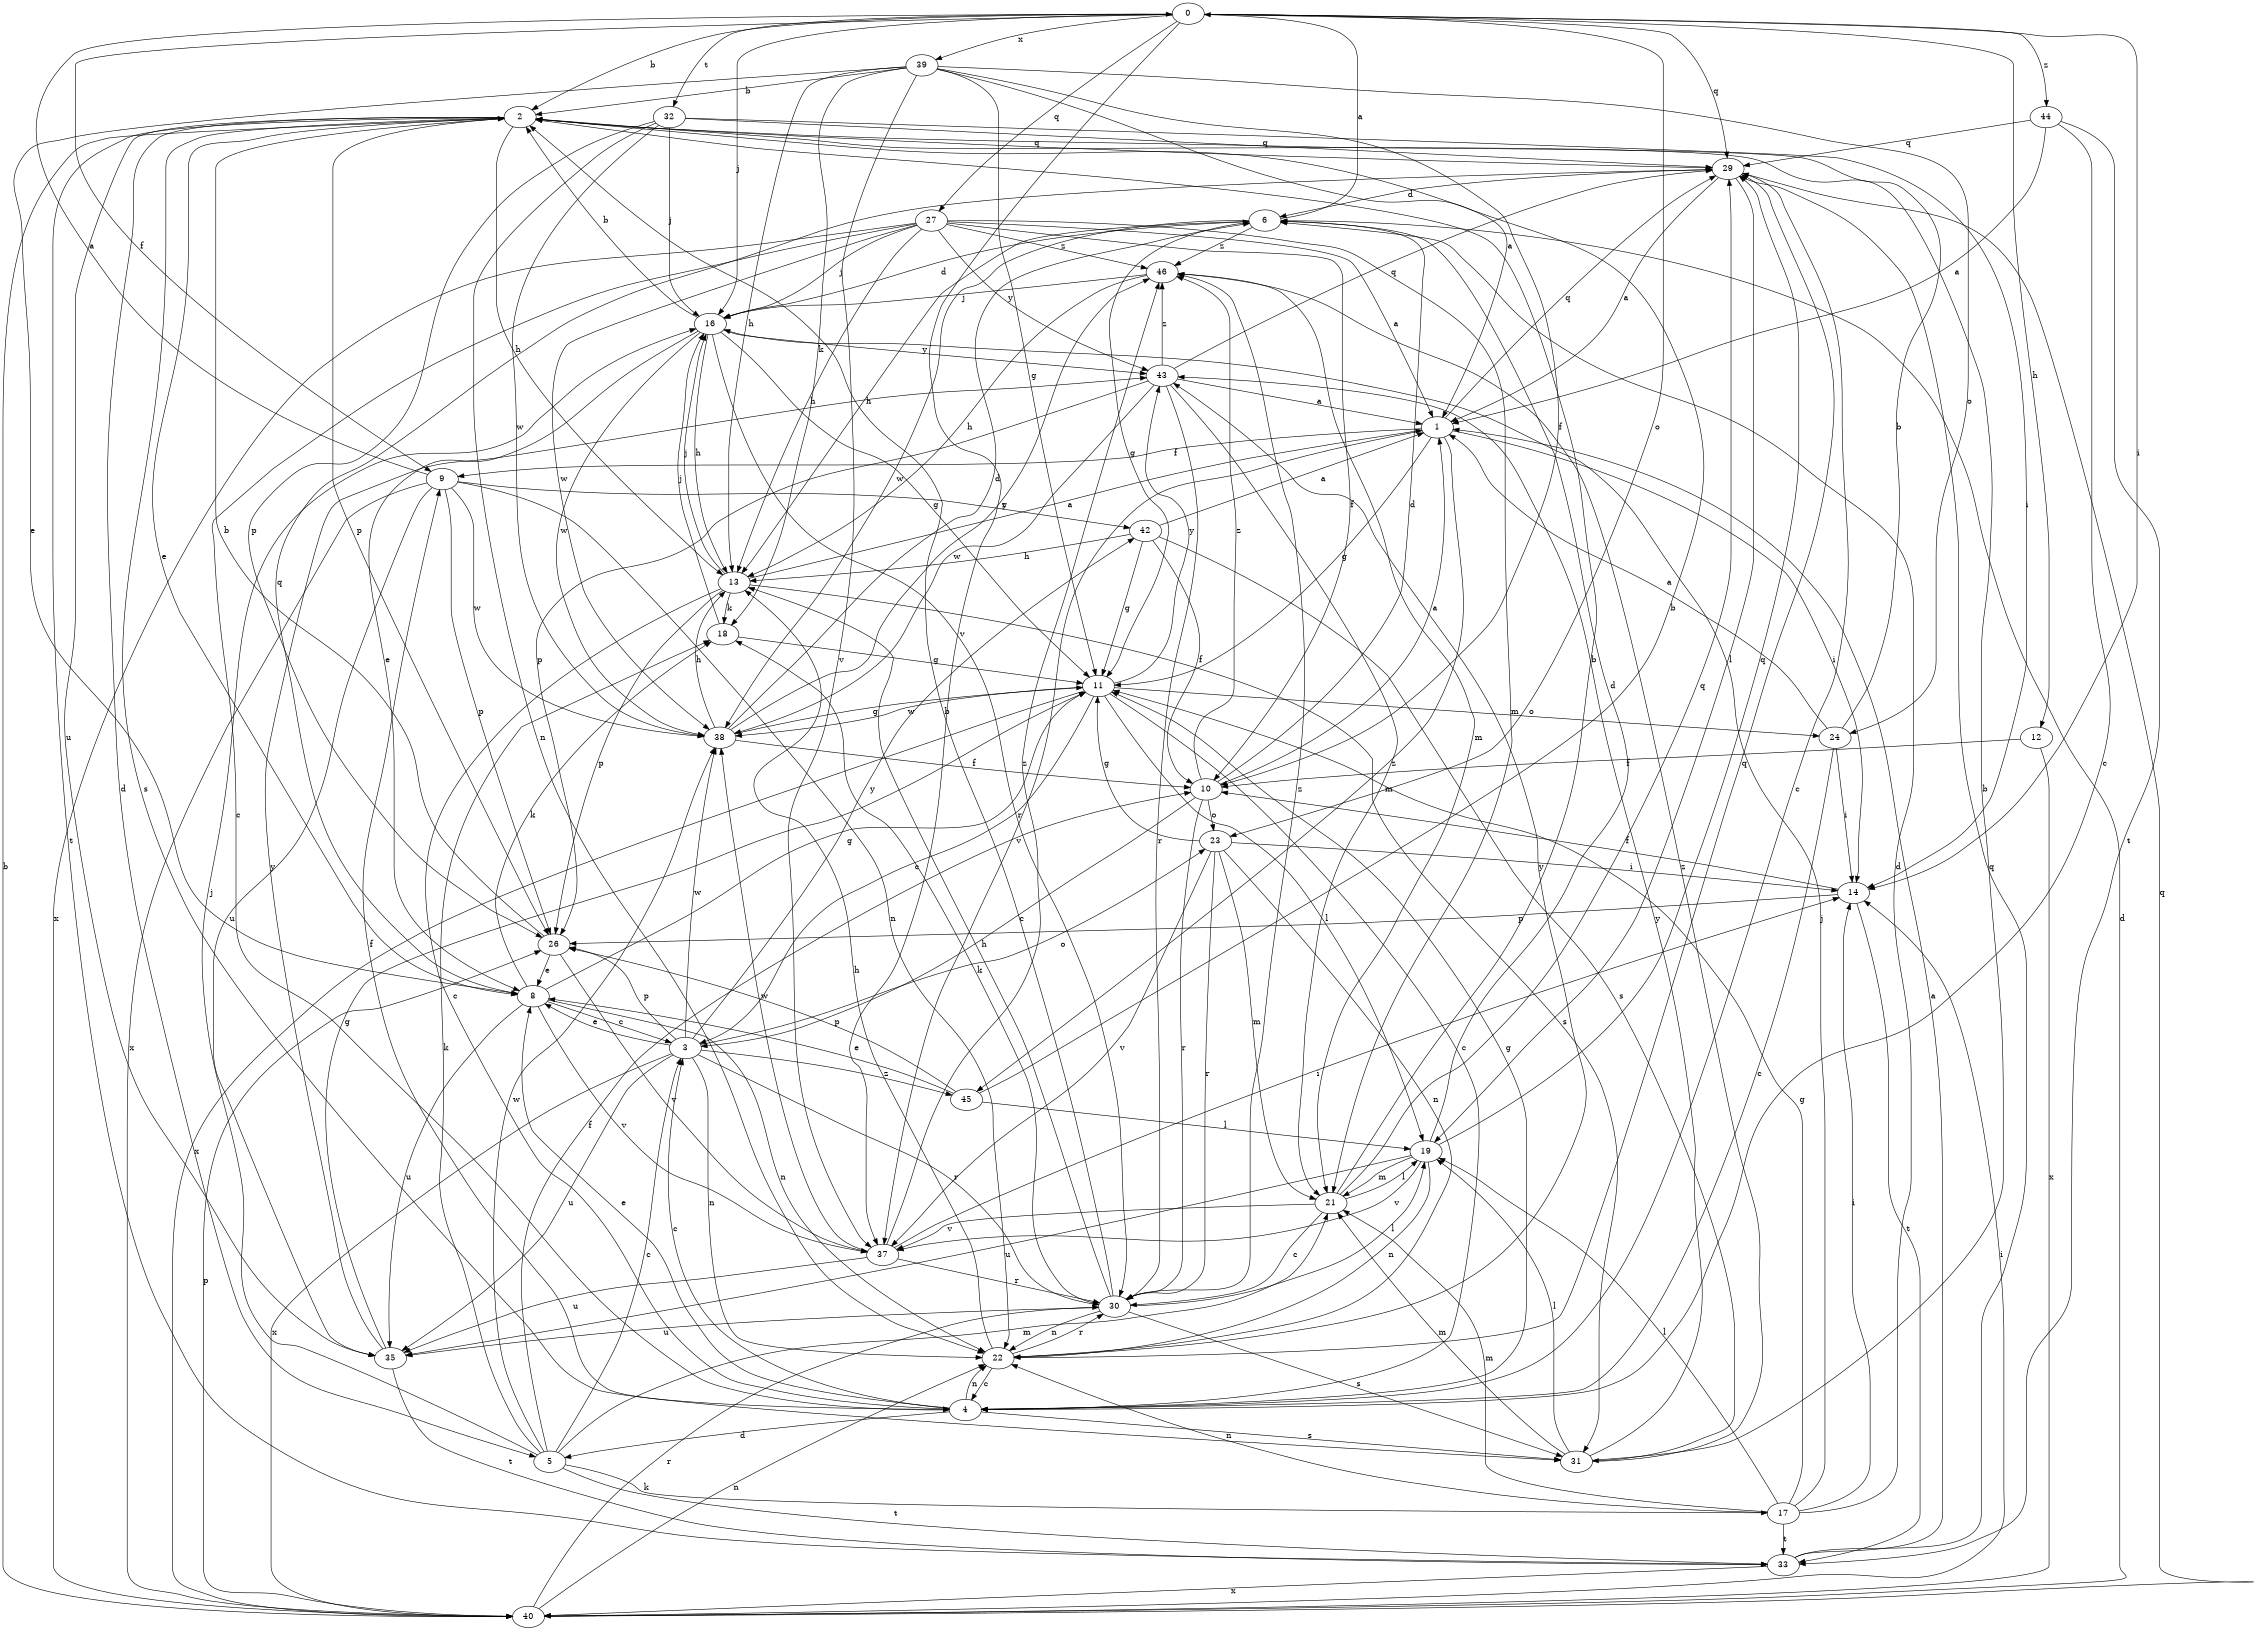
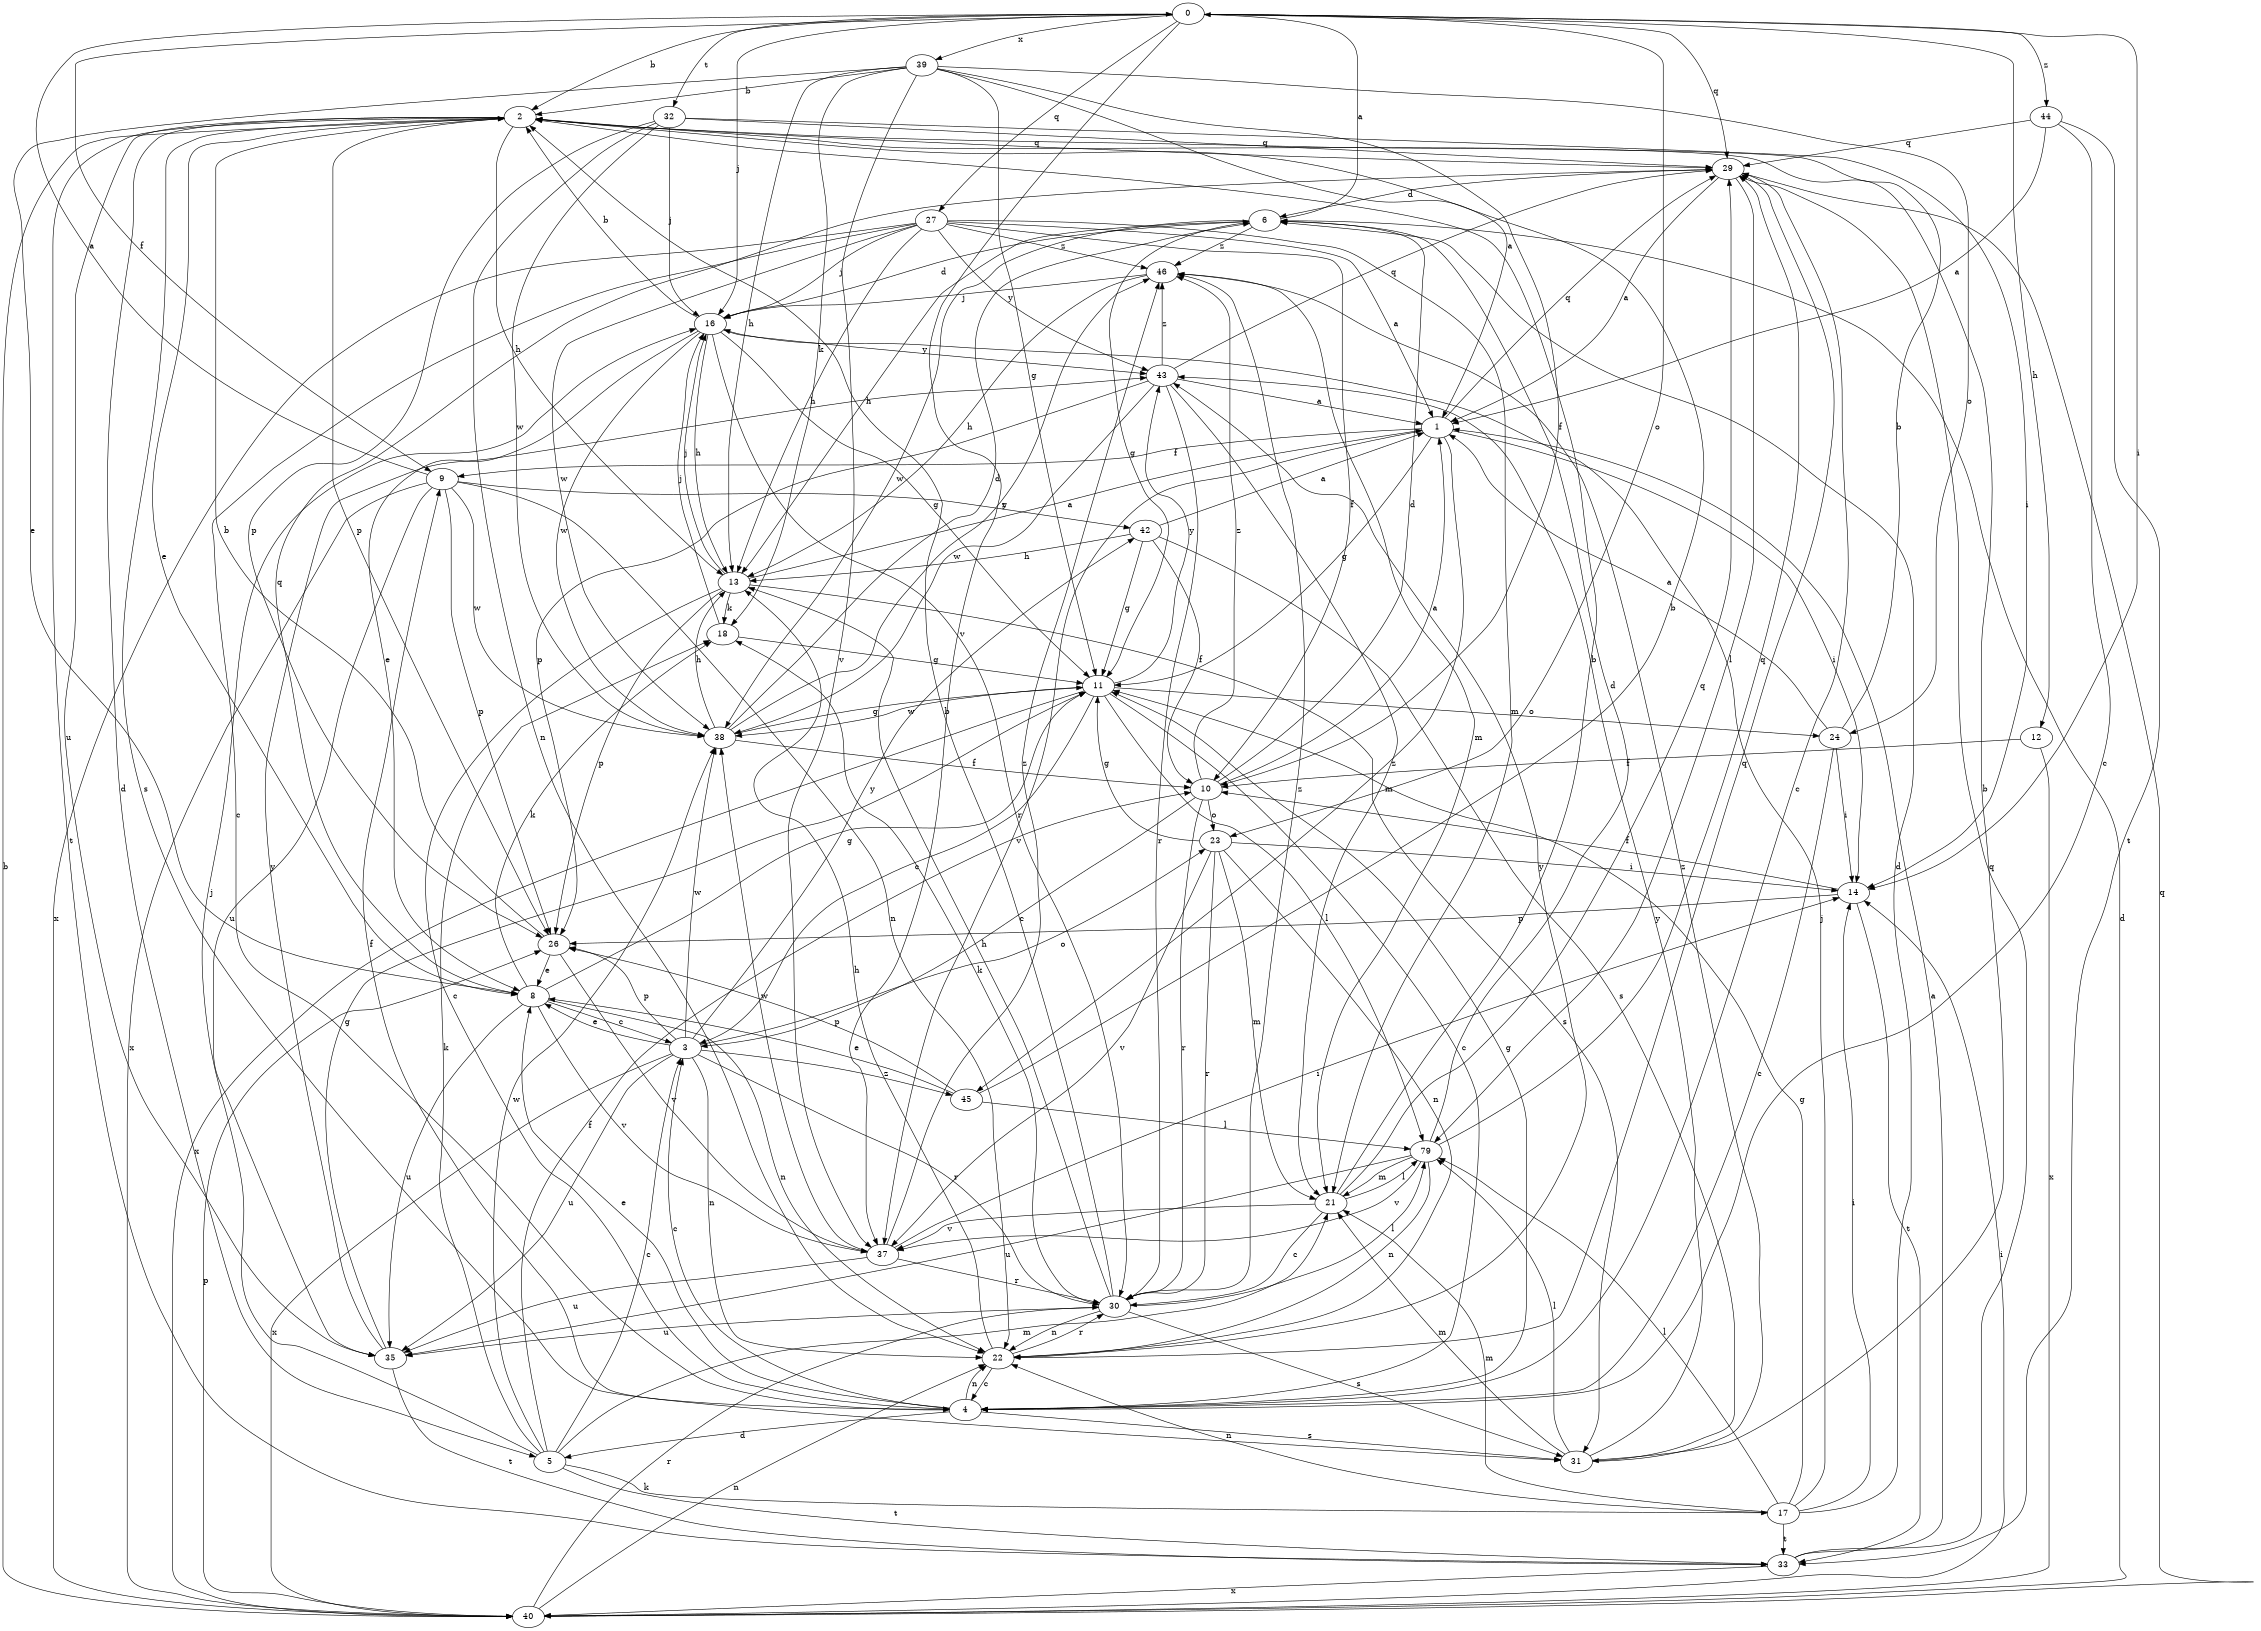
  strict digraph {
    0
    2
    9
    12
    14
    16
    23
    27
    29
    32
    37
    39
    44
    5
    8
    13
    26
    31
    33
    35
    22
    38
    40
    42
    10
    11
    30
    6
    43
    21
    1
    4
    46
-   19
+   19 [label=79]
    18
    24
    45
    3
    17
    0 -> 2 [label=b]
    0 -> 9 [label=f]
    0 -> 12 [label=h]
    0 -> 14 [label=i]
    0 -> 16 [label=j]
    0 -> 23 [label=o]
    0 -> 27 [label=q]
    0 -> 29 [label=q]
    0 -> 32 [label=t]
    0 -> 37 [label=v]
    0 -> 39 [label=x]
    0 -> 44 [label=z]
    2 -> 29 [label=q]
    2 -> 5 [label=d]
    2 -> 8 [label=e]
    2 -> 13 [label=h]
    2 -> 26 [label=p]
    2 -> 31 [label=s]
    2 -> 33 [label=t]
    2 -> 35 [label=u]
    9 -> 0 [label=a]
    9 -> 26 [label=p]
    9 -> 35 [label=u]
    9 -> 22 [label=n]
    9 -> 38 [label=w]
    9 -> 40 [label=x]
    9 -> 42 [label=y]
    12 -> 40 [label=x]
    12 -> 10 [label=f]
    14 -> 26 [label=p]
    14 -> 33 [label=t]
    14 -> 10 [label=f]
    16 -> 2 [label=b]
    16 -> 8 [label=e]
    16 -> 13 [label=h]
    16 -> 38 [label=w]
    16 -> 11 [label=g]
    16 -> 30 [label=r]
    16 -> 6 [label=d]
    16 -> 43 [label=y]
    23 -> 14 [label=i]
    23 -> 37 [label=v]
    23 -> 22 [label=n]
    23 -> 11 [label=g]
    23 -> 30 [label=r]
    23 -> 21 [label=m]
    27 -> 16 [label=j]
    27 -> 13 [label=h]
    27 -> 38 [label=w]
    27 -> 40 [label=x]
    27 -> 10 [label=f]
    27 -> 43 [label=y]
    27 -> 21 [label=m]
    27 -> 1 [label=a]
    27 -> 4 [label=c]
    27 -> 46 [label=z]
    29 -> 6 [label=d]
    29 -> 1 [label=a]
    29 -> 4 [label=c]
    29 -> 19 [label=l]
    32 -> 14 [label=i]
    32 -> 16 [label=j]
    32 -> 29 [label=q]
    32 -> 26 [label=p]
    32 -> 22 [label=n]
    32 -> 38 [label=w]
    37 -> 14 [label=i]
    37 -> 35 [label=u]
    37 -> 38 [label=w]
    37 -> 30 [label=r]
    37 -> 46 [label=z]
    39 -> 2 [label=b]
    39 -> 37 [label=v]
    39 -> 8 [label=e]
    39 -> 13 [label=h]
    39 -> 10 [label=f]
    39 -> 11 [label=g]
    39 -> 1 [label=a]
    39 -> 18 [label=k]
    39 -> 24 [label=o]
    44 -> 29 [label=q]
    44 -> 33 [label=t]
    44 -> 1 [label=a]
    44 -> 4 [label=c]
    5 -> 16 [label=j]
    5 -> 33 [label=t]
    5 -> 38 [label=w]
    5 -> 10 [label=f]
    5 -> 21 [label=m]
    5 -> 18 [label=k]
    5 -> 3 [label=c]
    5 -> 17 [label=k]
    8 -> 29 [label=q]
    8 -> 37 [label=v]
    8 -> 35 [label=u]
    8 -> 22 [label=n]
    8 -> 11 [label=g]
    8 -> 18 [label=k]
    8 -> 3 [label=c]
    13 -> 16 [label=j]
    13 -> 26 [label=p]
    13 -> 31 [label=s]
    13 -> 1 [label=a]
    13 -> 4 [label=c]
    13 -> 18 [label=k]
    26 -> 2 [label=b]
    26 -> 37 [label=v]
    26 -> 8 [label=e]
    31 -> 2 [label=b]
    31 -> 43 [label=y]
    31 -> 21 [label=m]
    31 -> 46 [label=z]
    31 -> 19 [label=l]
    33 -> 29 [label=q]
    33 -> 40 [label=x]
    33 -> 1 [label=a]
    35 -> 33 [label=t]
    35 -> 11 [label=g]
    35 -> 43 [label=y]
    22 -> 29 [label=q]
    22 -> 13 [label=h]
    22 -> 30 [label=r]
    22 -> 43 [label=y]
    22 -> 4 [label=c]
    38 -> 13 [label=h]
    38 -> 10 [label=f]
    38 -> 11 [label=g]
    38 -> 6 [label=d]
    38 -> 46 [label=z]
    40 -> 2 [label=b]
    40 -> 14 [label=i]
    40 -> 29 [label=q]
    40 -> 26 [label=p]
    40 -> 22 [label=n]
    40 -> 30 [label=r]
    40 -> 6 [label=d]
    42 -> 13 [label=h]
    42 -> 31 [label=s]
    42 -> 10 [label=f]
    42 -> 11 [label=g]
    42 -> 1 [label=a]
    10 -> 23 [label=o]
    10 -> 30 [label=r]
    10 -> 6 [label=d]
    10 -> 1 [label=a]
    10 -> 46 [label=z]
    10 -> 3 [label=c]
    11 -> 38 [label=w]
    11 -> 40 [label=x]
    11 -> 43 [label=y]
    11 -> 4 [label=c]
    11 -> 19 [label=l]
    11 -> 24 [label=o]
    11 -> 3 [label=c]
    30 -> 2 [label=b]
    30 -> 13 [label=h]
    30 -> 31 [label=s]
    30 -> 35 [label=u]
    30 -> 22 [label=n]
    30 -> 46 [label=z]
    30 -> 19 [label=l]
    30 -> 18 [label=k]
    6 -> 0 [label=a]
    6 -> 13 [label=h]
    6 -> 38 [label=w]
    6 -> 11 [label=g]
    6 -> 46 [label=z]
    43 -> 29 [label=q]
    43 -> 26 [label=p]
    43 -> 38 [label=w]
    43 -> 30 [label=r]
    43 -> 21 [label=m]
    43 -> 1 [label=a]
    43 -> 46 [label=z]
    21 -> 2 [label=b]
    21 -> 29 [label=q]
    21 -> 37 [label=v]
    21 -> 30 [label=c]
    21 -> 19 [label=l]
    1 -> 9 [label=f]
    1 -> 14 [label=i]
    1 -> 29 [label=q]
    1 -> 37 [label=v]
    1 -> 11 [label=g]
    1 -> 45 [label=z]
    4 -> 9 [label=f]
    4 -> 5 [label=d]
    4 -> 8 [label=e]
    4 -> 31 [label=s]
    4 -> 22 [label=n]
    4 -> 11 [label=g]
    4 -> 3 [label=c]
    46 -> 16 [label=j]
    46 -> 13 [label=h]
    46 -> 21 [label=m]
    19 -> 29 [label=q]
    19 -> 37 [label=v]
    19 -> 35 [label=u]
    19 -> 22 [label=n]
    19 -> 6 [label=d]
    19 -> 21 [label=m]
    18 -> 16 [label=j]
    18 -> 11 [label=g]
    24 -> 2 [label=b]
    24 -> 14 [label=i]
    24 -> 1 [label=a]
    24 -> 4 [label=c]
    45 -> 2 [label=b]
    45 -> 8 [label=e]
    45 -> 26 [label=p]
    45 -> 19 [label=l]
    3 -> 23 [label=o]
    3 -> 8 [label=e]
    3 -> 26 [label=p]
    3 -> 35 [label=u]
    3 -> 22 [label=n]
    3 -> 38 [label=w]
    3 -> 40 [label=x]
    3 -> 42 [label=y]
    3 -> 30 [label=r]
    3 -> 45 [label=z]
    17 -> 14 [label=i]
    17 -> 16 [label=j]
    17 -> 33 [label=t]
    17 -> 22 [label=n]
    17 -> 11 [label=g]
    17 -> 6 [label=d]
    17 -> 21 [label=m]
    17 -> 19 [label=l]
  }
